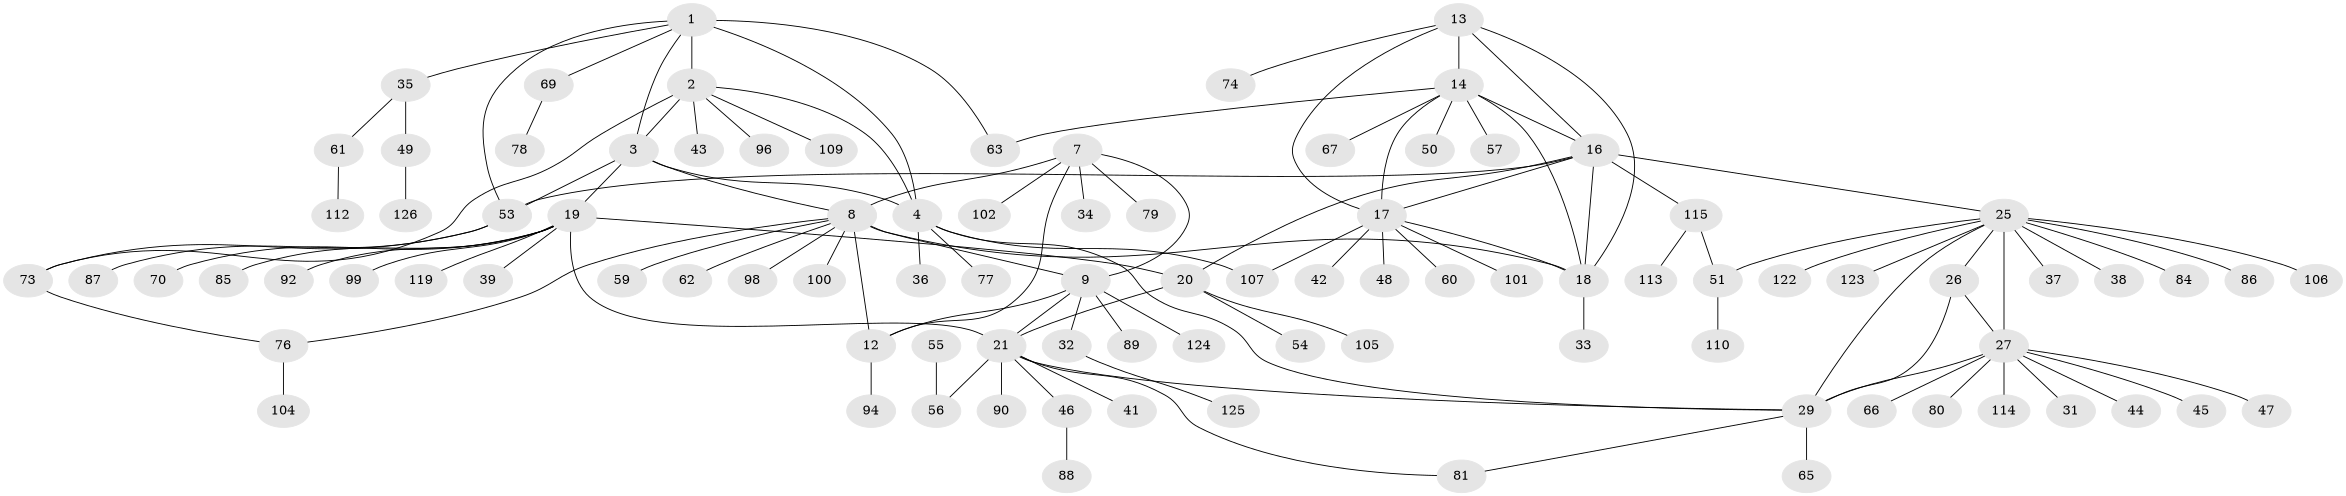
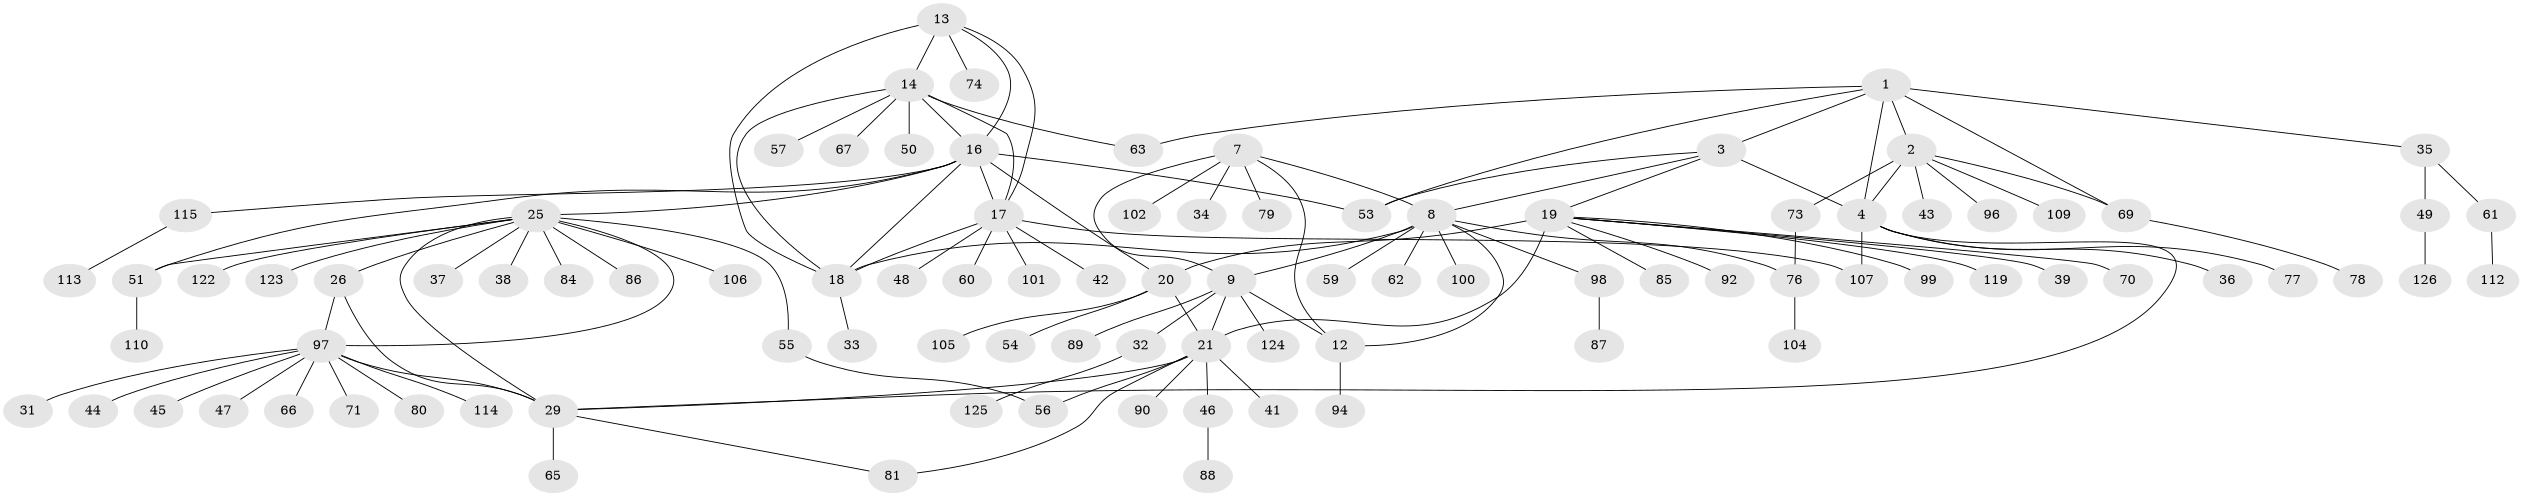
  graph {
    fontname="DejaVu Serif"
    node [color=gray90 fontname="DejaVu Serif" style=filled]
    edge [fontname="DejaVu Serif"]
    1 [super="+5"]
    2 [super="+6"]
    3 [super="+93"]
    4
    35 [super="+40"]
    53 [super="+121"]
    69 [super="+72"]
    63
    43
    73 [super="+111"]
    96
    109
    8 [super="+10"]
    19 [super="+24"]
    29 [super="+68"]
    36
    77
    107 [super="+108"]
    16 [super="+58"]
    18 [super="+82"]
    25 [super="+30"]
    17 [super="+118"]
    20 [super="+22"]
    51
    115
    49 [super="+64"]
    61
    87
    78
    76 [super="+117"]
    9 [super="+11"]
    12 [super="+95"]
    59
    62
    98
    100
    21 [super="+23"]
    39
    70
    85
    92
    99
    119
    81
    65
    7 [super="+116"]
    34
    79
    102
    32
    89
    124
    94
    33
    26 [super="+120"]
-   27 [super="+28"]
+   27 [super="+28" label=97]
    37 [super="+103"]
    38
    55 [super="+75"]
    84
    86
    106
    122
    123
    104
    41
    46 [super="+52"]
    56 [super="+91"]
    90
    125
    13 [super="+83"]
    14 [super="+15"]
    74
    50
    57
    67
    42
    48
    60
    101
    54
    105
    110
    113
    88
    31
    44
    45 [super="+97"]
    47
    66
+   71
    80
    114
    126
    112
    1 -- 2 [weight=4]
    1 -- 3 [weight=2]
    1 -- 4 [weight=2]
    1 -- 35
    1 -- 53
    1 -- 69
    1 -- 63
-   2 -- 3 [weight=2]
+   2 -- 69 [weight=2]
    2 -- 4 [weight=2]
    2 -- 43
    2 -- 73
    2 -- 96
    2 -- 109
    3 -- 4
    3 -- 53
    3 -- 8
    3 -- 19
    4 -- 29
    4 -- 36
    4 -- 77
    4 -- 107
    35 -- 49
    35 -- 61
-   53 -- 73
-   53 -- 87
+   98 -- 87
    69 -- 78
    73 -- 76
    8 -- 18
    8 -- 76
    8 -- 9 [weight=4]
    8 -- 12 [weight=2]
    8 -- 59
    8 -- 62
    8 -- 98
    8 -- 100
    19 -- 20 [weight=4]
    19 -- 21 [weight=4]
    19 -- 39
    19 -- 70
    19 -- 85
    19 -- 92
    19 -- 99
    19 -- 119
    29 -- 81
    29 -- 65
    16 -- 53
    16 -- 18
    16 -- 25
    16 -- 17
    16 -- 20
-   115 -- 51
+   16 -- 51
    16 -- 115
    18 -- 33
    25 -- 29 [weight=2]
    25 -- 51
    25 -- 26 [weight=2]
    25 -- 27 [weight=4]
    25 -- 37
    25 -- 38
+   25 -- 55
    25 -- 84
    25 -- 86
    25 -- 106
    25 -- 122
    25 -- 123
    17 -- 107
    17 -- 18
    17 -- 42
    17 -- 48
    17 -- 60
    17 -- 101
    20 -- 21 [weight=4]
    20 -- 54
    20 -- 105
    51 -- 110
    115 -- 113
    49 -- 126
    61 -- 112
    76 -- 104
    9 -- 12 [weight=2]
    9 -- 21
    9 -- 32
    9 -- 89
    9 -- 124
    12 -- 94
    21 -- 29
    21 -- 81
    21 -- 41
    21 -- 46
    21 -- 56
    21 -- 90
    7 -- 8 [weight=2]
    7 -- 9 [weight=2]
    7 -- 12
    7 -- 34
    7 -- 79
    7 -- 102
    32 -- 125
    26 -- 29
    26 -- 27 [weight=2]
    27 -- 29 [weight=2]
    27 -- 31
    27 -- 44
    27 -- 45
    27 -- 47
    27 -- 66
+   27 -- 71
    27 -- 80
    27 -- 114
    55 -- 56
    46 -- 88
    13 -- 16
    13 -- 18
    13 -- 17
    13 -- 14 [weight=2]
    13 -- 74
    14 -- 63
    14 -- 16 [weight=2]
    14 -- 18 [weight=2]
    14 -- 17 [weight=2]
    14 -- 50
    14 -- 57
    14 -- 67
  }
